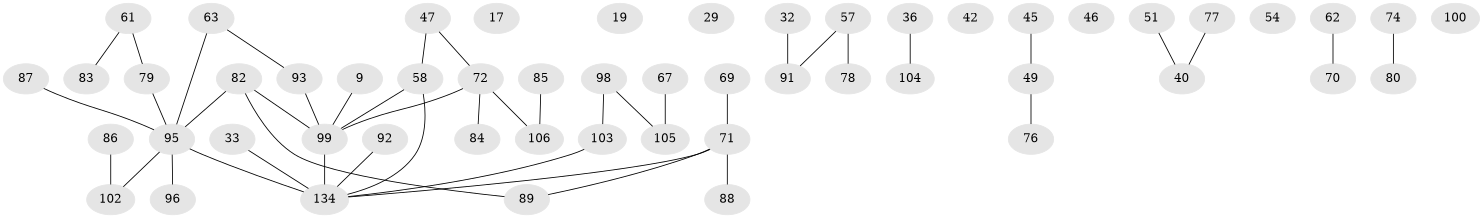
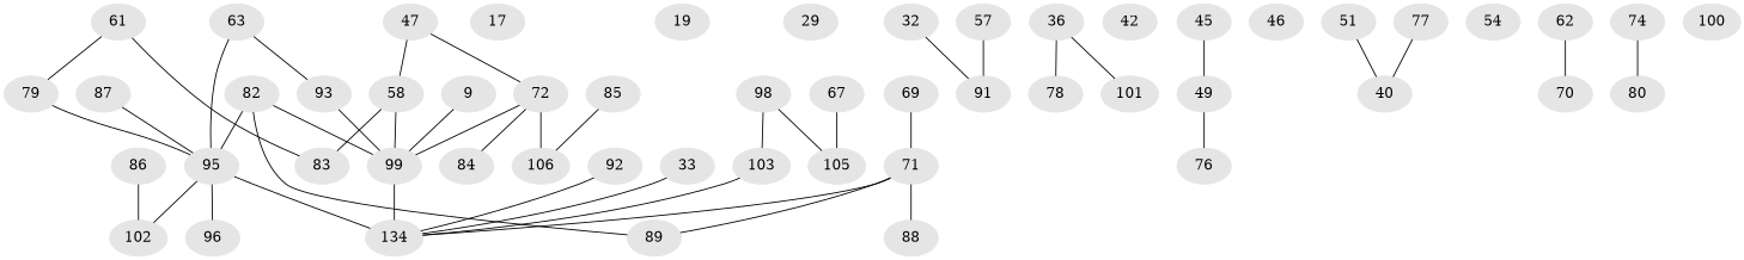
  graph {
    node [color=gray90 style=filled]
    99 [super="+18+28+81+56"]
    n2 [label=134 super="+64+44+68+97"]
    9
    17
    19
    29
    32
    91
    33
    36
    78
-   101 [label=104]
+   101
    42 [super="+27"]
    49 [super="+3"]
    76
    45
    46
    47
    58
    72 [super="+24"]
    83
    84
    106 [super="+6+43+65"]
    51 [super="+12"]
    n25 [label=40 super="+23"]
    54
    57
    95 [super="+34+75+55+66+50"]
    79
    61 [super="+25"]
    62
    70
    63
    93
    102 [super="+40+52+48"]
    96 [super="+10"]
    67
    105
    71 [super="+35+60"]
    88
    89
    69
    74
    80
    77 [super="+30"]
    82 [super="+8"]
    85
    86
    87
    92
    103 [super="+11+73+94"]
    98
    100
    99 -- n2 [weight=3]
    9 -- 99
    32 -- 91
    33 -- n2
-   57 -- 78
+   36 -- 78
    36 -- 101
    49 -- 76
    45 -- 49
    47 -- 58
    47 -- 72
    58 -- 99
-   58 -- n2
+   58 -- 83
    72 -- 99 [weight=2]
    72 -- 84
    72 -- 106
    51 -- n25
    57 -- 91
    95 -- n2 [weight=3]
    95 -- 102
    95 -- 96
    79 -- 95
    61 -- 83
    61 -- 79
    62 -- 70
    63 -- 95
    63 -- 93
    93 -- 99
    67 -- 105
    71 -- n2
    71 -- 88
    71 -- 89
    69 -- 71
    74 -- 80
    77 -- n25
    82 -- 99 [weight=2]
    82 -- 95
    82 -- 89
    85 -- 106
    86 -- 102
    87 -- 95
    92 -- n2
    103 -- n2 [weight=2]
    98 -- 105
    98 -- 103
  }
